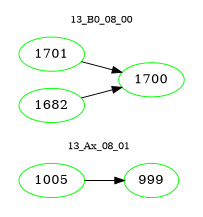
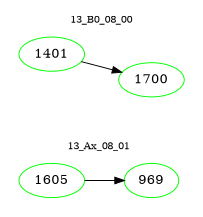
  digraph {
    rankdir=LR
    node [color=green]
    edge [color=black]
-   n1 [label=1005]
-   n2 [label=999]
-   n3 [label=1701]
-   n4 [label=1682]
+   n1 [label=1605]
+   n2 [label=969]
+   n3 [label=1401]
    n5 [label=1700]
    subgraph cluster_1 {
      color=white
      fontsize=10
      label="13_Ax_08_01"
      n1
      n2
    }
    subgraph cluster_2 {
      color=white
      fontsize=10
      label="13_B0_08_00"
      n3
-     n4
      n5
    }
    n1 -> n2
    n3 -> n5
-   n4 -> n5
  }
